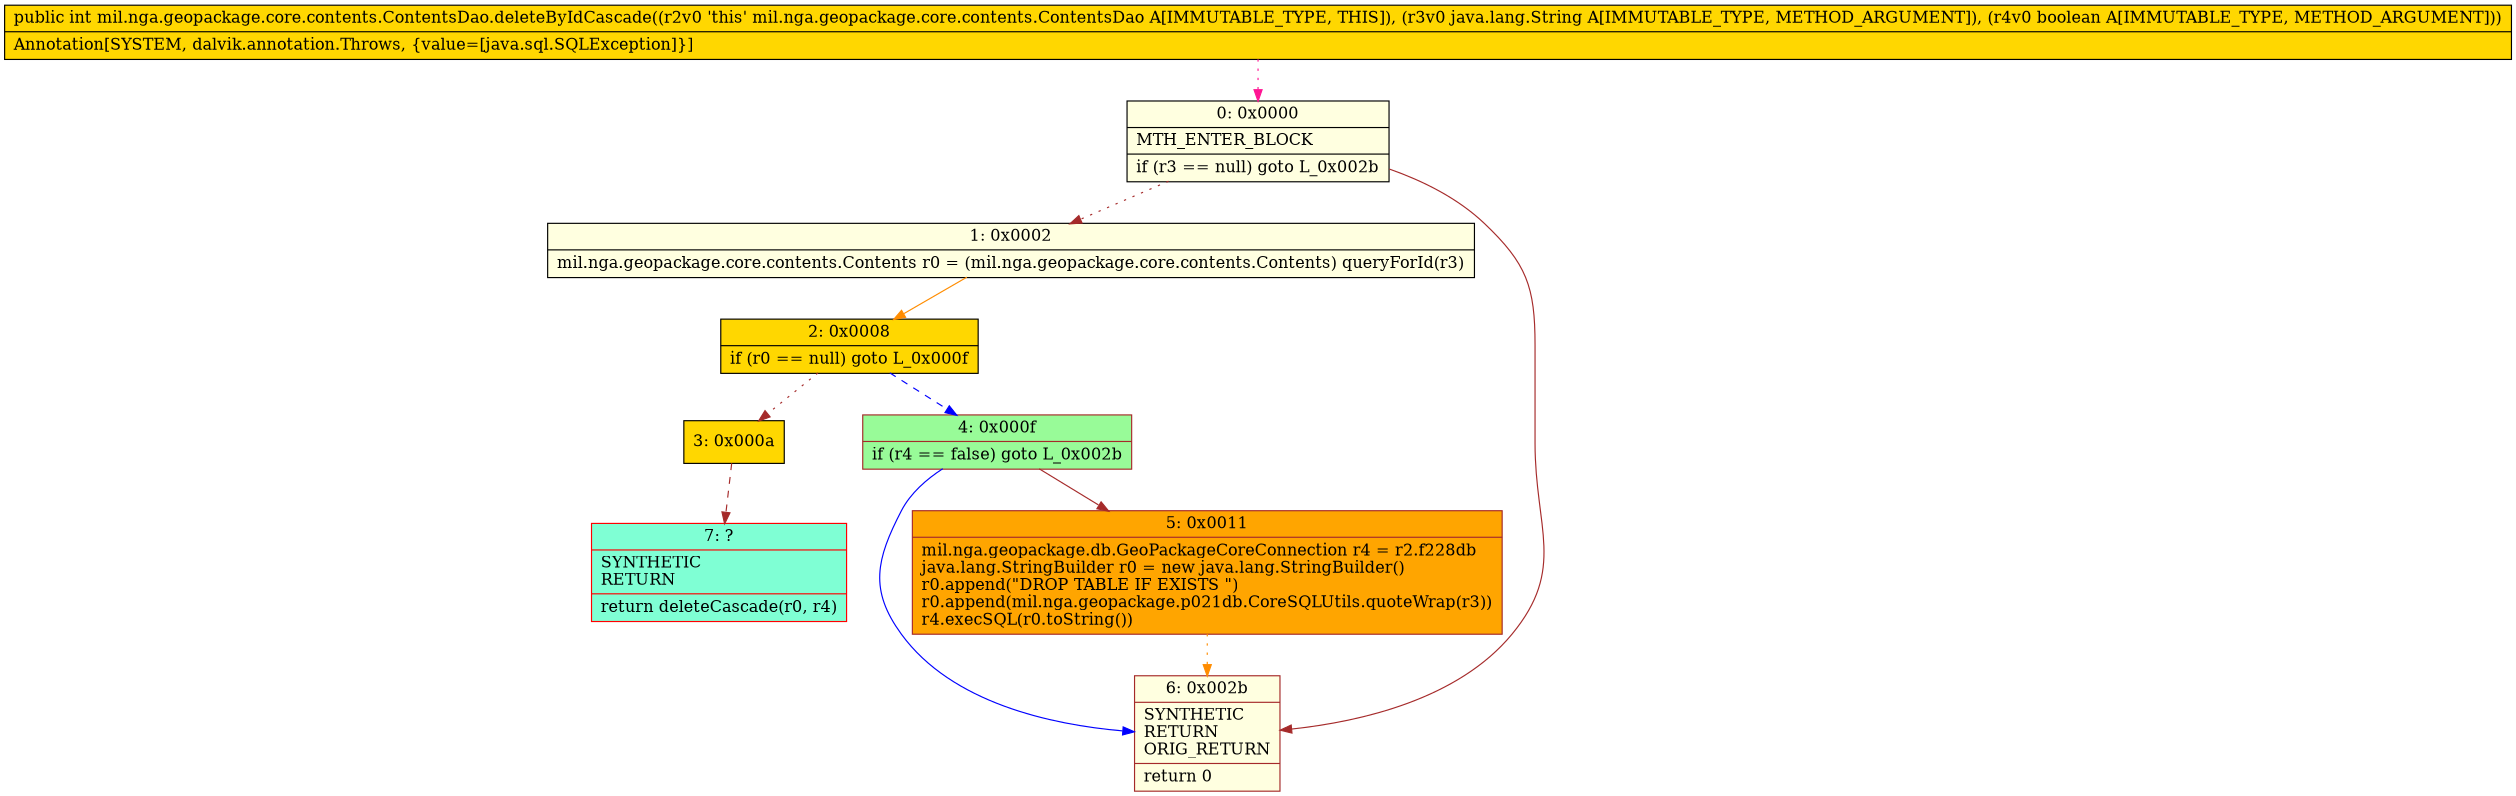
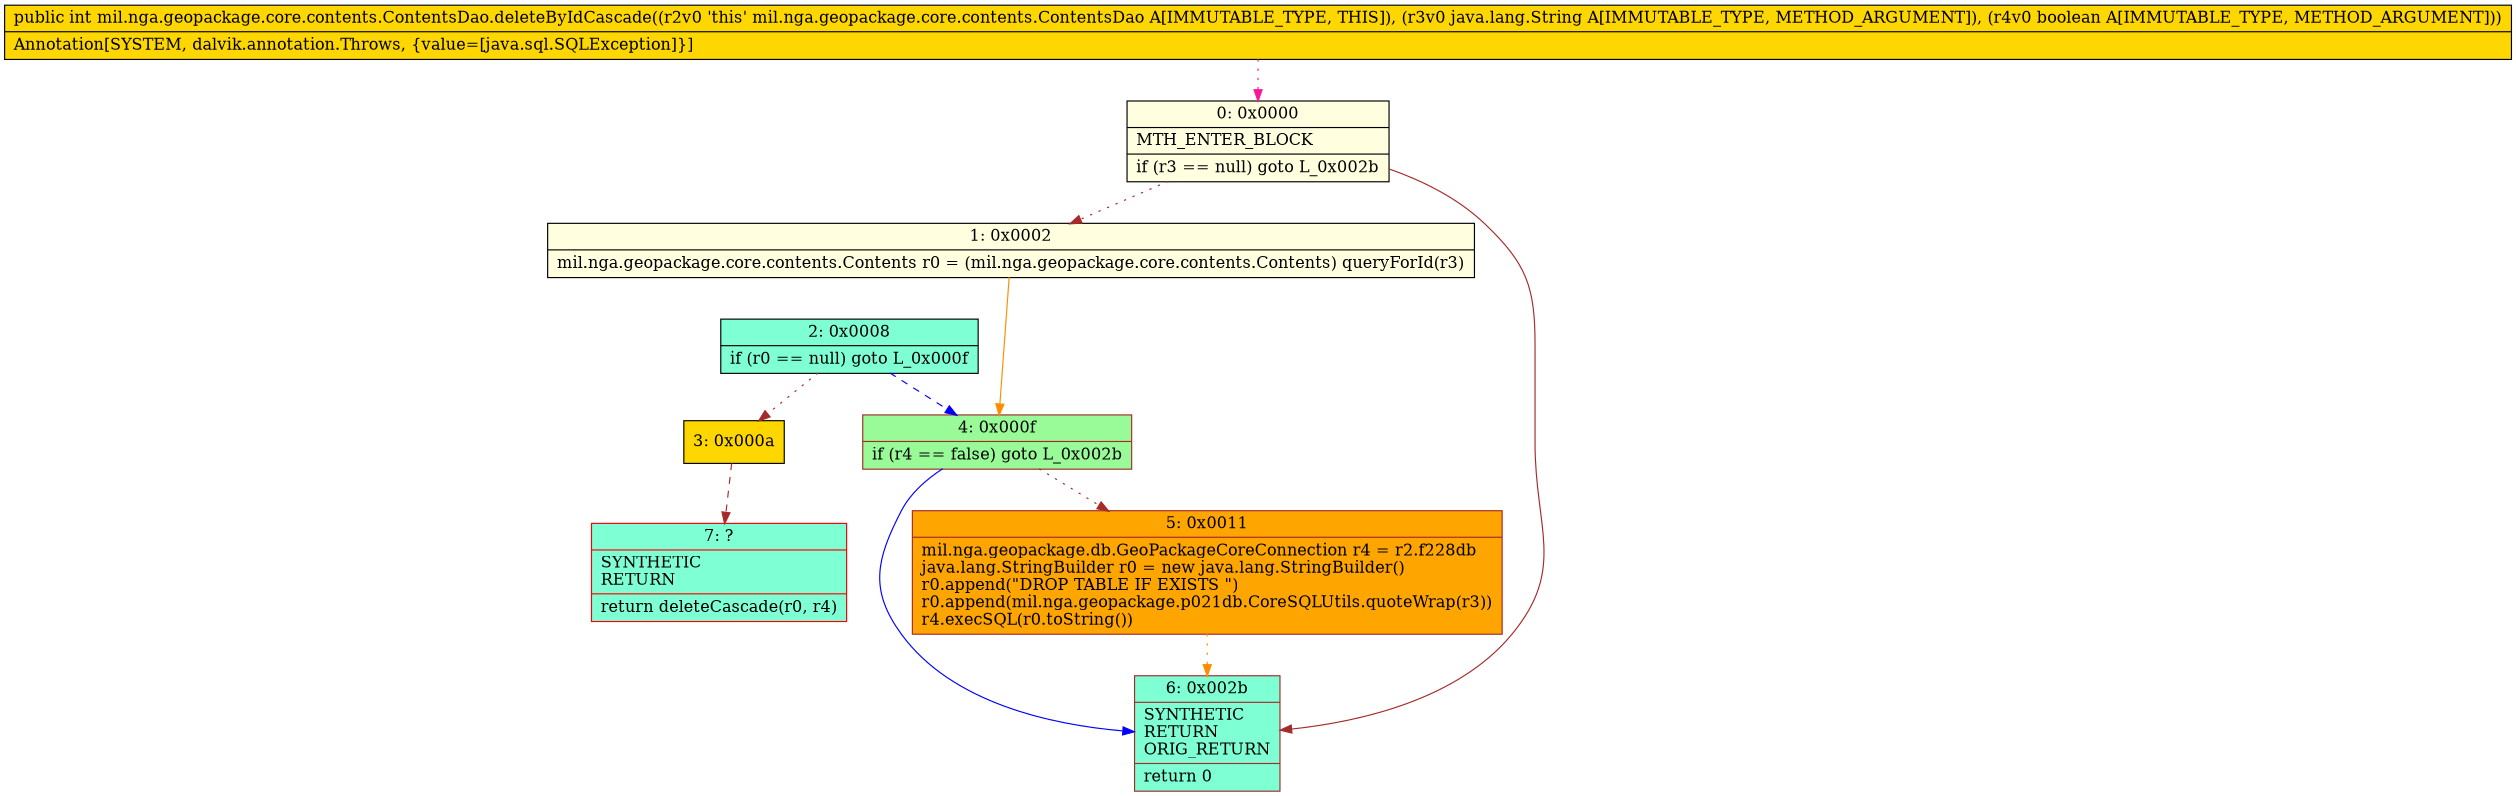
  digraph {
    fontname="DejaVu Serif"
    node [color=black fillcolor=lightyellow fontname="DejaVu Serif" shape=record style=filled]
    edge [color=brown fontname="DejaVu Serif" style=dotted]
    n1 [label="{0\:\ 0x0000|MTH_ENTER_BLOCK\l|if (r3 == null) goto L_0x002b\l}"]
    n2 [label="{1\:\ 0x0002|mil.nga.geopackage.core.contents.Contents r0 = (mil.nga.geopackage.core.contents.Contents) queryForId(r3)\l}"]
-   n3 [color=brown label="{6\:\ 0x002b|SYNTHETIC\lRETURN\lORIG_RETURN\l|return 0\l}"]
-   n4 [fillcolor=gold label="{2\:\ 0x0008|if (r0 == null) goto L_0x000f\l}"]
+   n3 [color=brown fillcolor=aquamarine label="{6\:\ 0x002b|SYNTHETIC\lRETURN\lORIG_RETURN\l|return 0\l}"]
+   n4 [fillcolor=aquamarine label="{2\:\ 0x0008|if (r0 == null) goto L_0x000f\l}"]
    n5 [fillcolor=gold label="{3\:\ 0x000a}"]
    n6 [color=brown fillcolor=palegreen label="{4\:\ 0x000f|if (r4 == false) goto L_0x002b\l}"]
    n7 [color=red fillcolor=aquamarine label="{7\:\ ?|SYNTHETIC\lRETURN\l|return deleteCascade(r0, r4)\l}"]
    n8 [color=brown fillcolor=orange label="{5\:\ 0x0011|mil.nga.geopackage.db.GeoPackageCoreConnection r4 = r2.f228db\ljava.lang.StringBuilder r0 = new java.lang.StringBuilder()\lr0.append(\"DROP TABLE IF EXISTS \")\lr0.append(mil.nga.geopackage.p021db.CoreSQLUtils.quoteWrap(r3))\lr4.execSQL(r0.toString())\l}"]
    n9 [fillcolor=gold label="{public int mil.nga.geopackage.core.contents.ContentsDao.deleteByIdCascade((r2v0 'this' mil.nga.geopackage.core.contents.ContentsDao A[IMMUTABLE_TYPE, THIS]), (r3v0 java.lang.String A[IMMUTABLE_TYPE, METHOD_ARGUMENT]), (r4v0 boolean A[IMMUTABLE_TYPE, METHOD_ARGUMENT]))  | Annotation[SYSTEM, dalvik.annotation.Throws, \{value=[java.sql.SQLException]\}]\l}"]
    n1 -> n2
    n1 -> n3 [style=solid]
-   n2 -> n4 [color=darkorange style=solid]
+   n2 -> n6 [color=darkorange style=solid]
    n4 -> n5
    n4 -> n6 [color=blue style=dashed]
    n5 -> n7 [style=dashed]
    n6 -> n3 [color=blue style=solid]
-   n6 -> n8 [style=solid]
+   n6 -> n8
    n8 -> n3 [color=darkorange]
    n9 -> n1 [color=deeppink]
  }
